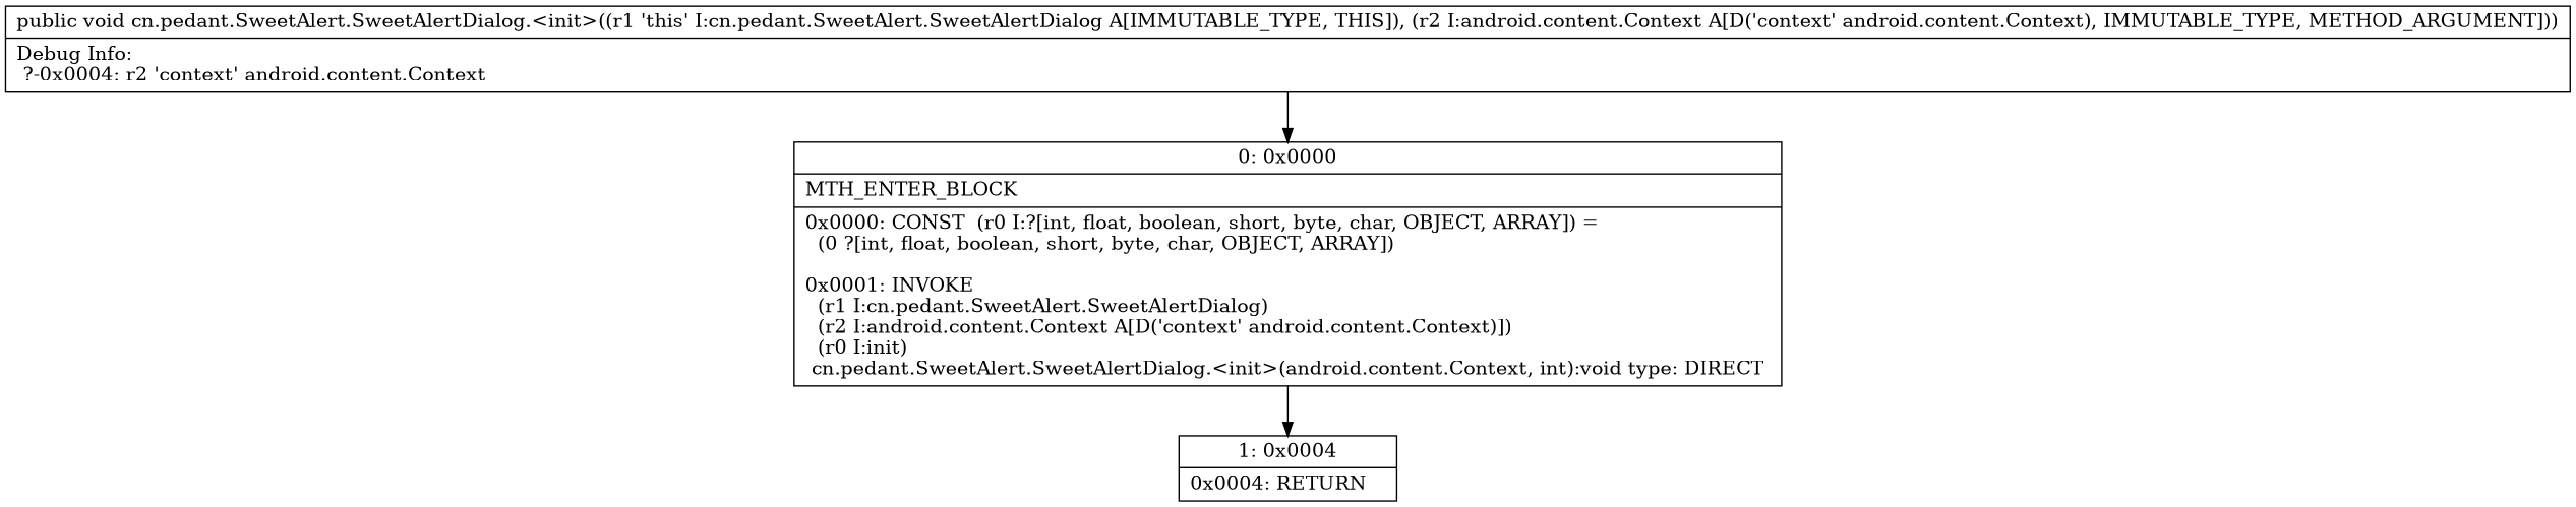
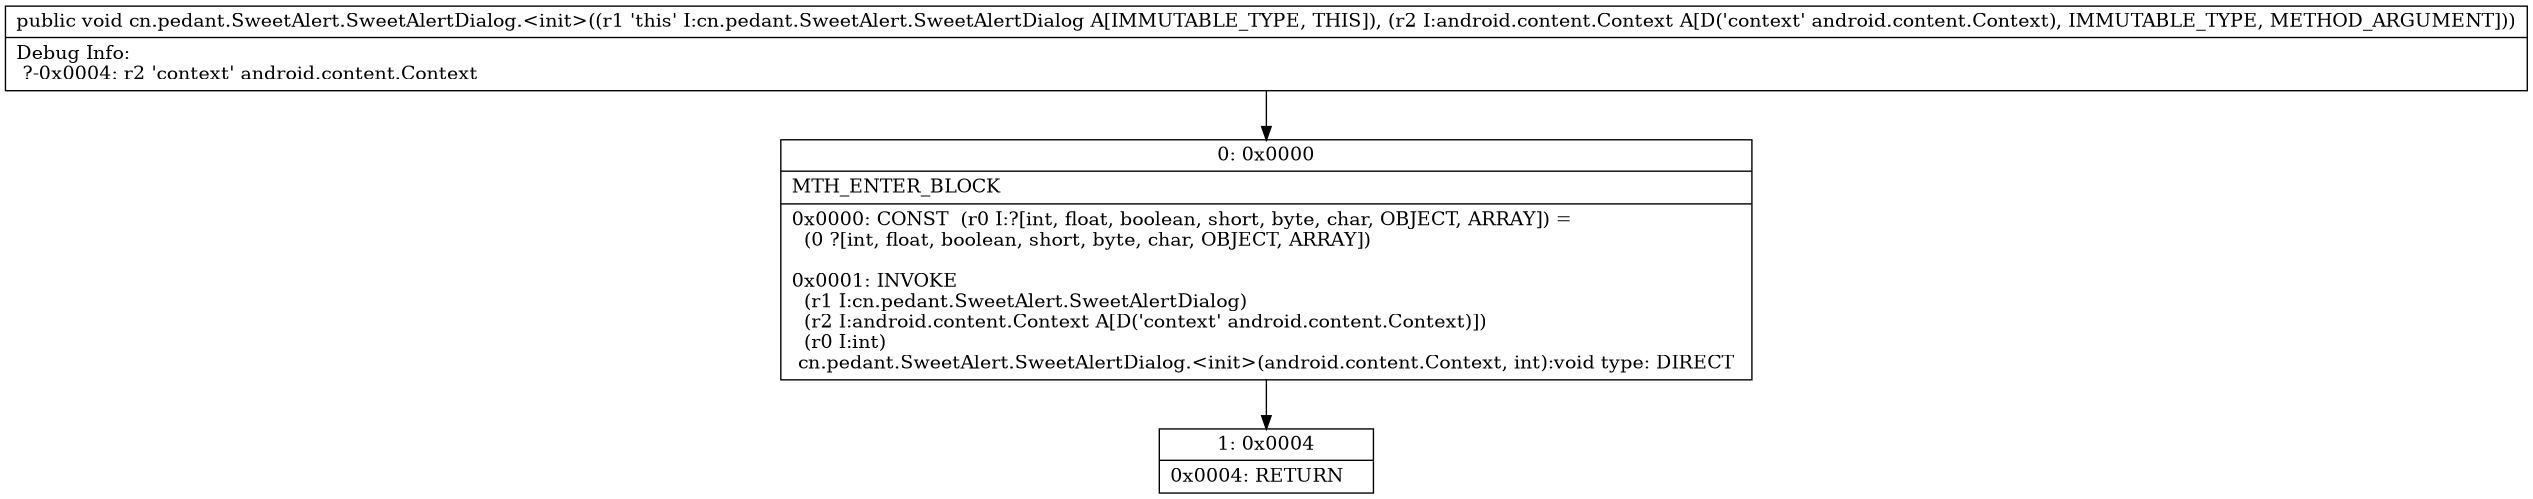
  digraph {
    node [shape=record]
-   n1 [label="{0\:\ 0x0000|MTH_ENTER_BLOCK\l|0x0000: CONST  (r0 I:?[int, float, boolean, short, byte, char, OBJECT, ARRAY]) = \l  (0 ?[int, float, boolean, short, byte, char, OBJECT, ARRAY])\l \l0x0001: INVOKE  \l  (r1 I:cn.pedant.SweetAlert.SweetAlertDialog)\l  (r2 I:android.content.Context A[D('context' android.content.Context)])\l  (r0 I:init)\l cn.pedant.SweetAlert.SweetAlertDialog.\<init\>(android.content.Context, int):void type: DIRECT \l}"]
+   n1 [label="{0\:\ 0x0000|MTH_ENTER_BLOCK\l|0x0000: CONST  (r0 I:?[int, float, boolean, short, byte, char, OBJECT, ARRAY]) = \l  (0 ?[int, float, boolean, short, byte, char, OBJECT, ARRAY])\l \l0x0001: INVOKE  \l  (r1 I:cn.pedant.SweetAlert.SweetAlertDialog)\l  (r2 I:android.content.Context A[D('context' android.content.Context)])\l  (r0 I:int)\l cn.pedant.SweetAlert.SweetAlertDialog.\<init\>(android.content.Context, int):void type: DIRECT \l}"]
    n2 [label="{1\:\ 0x0004|0x0004: RETURN   \l}"]
    n3 [label="{public void cn.pedant.SweetAlert.SweetAlertDialog.\<init\>((r1 'this' I:cn.pedant.SweetAlert.SweetAlertDialog A[IMMUTABLE_TYPE, THIS]), (r2 I:android.content.Context A[D('context' android.content.Context), IMMUTABLE_TYPE, METHOD_ARGUMENT]))  | Debug Info:\l  ?\-0x0004: r2 'context' android.content.Context\l}"]
    n1 -> n2
    n3 -> n1
  }
